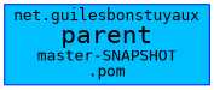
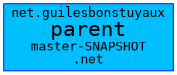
  digraph {
    rankdir=LR
    fontname="DejaVu Sans Mono"
-   n1 [color=blue fillcolor=deepskyblue fontname="DejaVu Sans Mono" fontsize=14 label=<net.guilesbonstuyaux<font color="black" point-size="22"><br/>parent</font><br/>master-SNAPSHOT<br/>.pom> shape=polygon style=filled]
+   n1 [color=blue fillcolor=deepskyblue fontname="DejaVu Sans Mono" fontsize=14 label=<net.guilesbonstuyaux<font color="black" point-size="22"><br/>parent</font><br/>master-SNAPSHOT<br/>.net> shape=polygon style=filled]
  }
